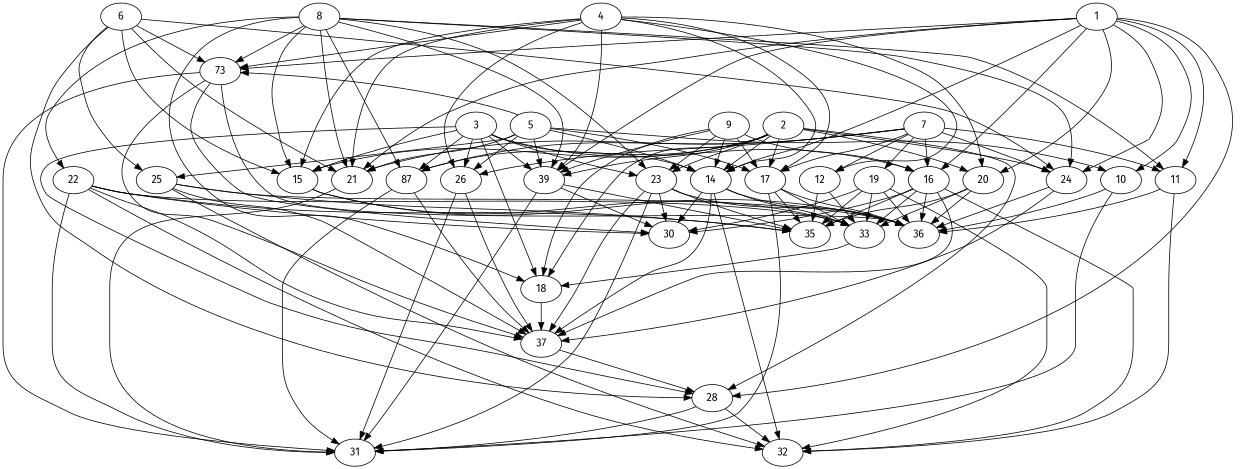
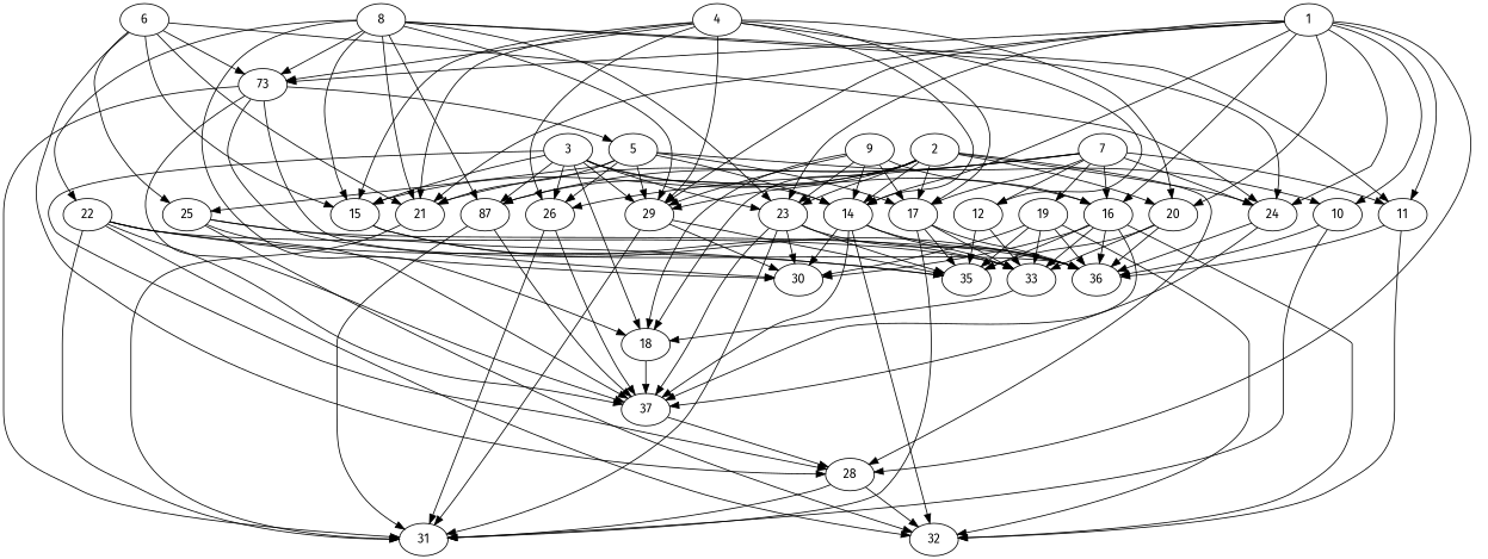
  digraph {
    fontname="Fira Sans"
    node [alpha=0.11 fontname="Fira Sans"]
    edge [fontname="Fira Sans"]
    1 [alpha=0.03 expect_size=2816075628544000000000]
    10 [alpha=0.15 expect_size=233958022237958528]
    11 [expect_size=6005879048805285888000]
    n4 [alpha=0.08 expect_size=15203987612097516142592 label=73]
    14 [alpha=0.12 expect_size=4488686498163363328]
    16 [alpha=0.07 expect_size=4433658126995726270464]
    20 [alpha=0.16 expect_size=126768408184218112]
    21 [alpha=0.01 expect_size=237600243958407264]
    23 [alpha=0.12 expect_size=1316051716941588]
    24 [alpha=0.10 expect_size=10991963701055078793216]
    28 [alpha=0.09 expect_size=818645436372877312000]
-   29 [alpha=0.13 expect_size=894184753801337472 label=39]
+   29 [alpha=0.13 expect_size=894184753801337472]
    31 [alpha=0.02 expect_size=888390328257215463424]
    36 [alpha=0.16 expect_size=3964928602462578802688]
    32 [expect_size=1912419606974481]
    30 [alpha=0.14 expect_size=6950557490237084270592]
    37 [expect_size=13960112873411195174912]
    33 [alpha=0.17 expect_size=1504886321747994112]
    35 [alpha=0.13 expect_size=25318480778658320]
    18 [alpha=0.09 expect_size=5733729317109801984]
    2 [alpha=0.12 expect_size=18766945645715496370176]
    15 [alpha=0.06 expect_size=135259425463496464]
    17 [alpha=0.17 expect_size=102850459045364736]
    n24 [expect_size=6178270495241819136 label=87]
    3 [expect_size=4805517754491589361664]
    26 [alpha=0.15 expect_size=4564559666402557952000]
    4 [alpha=0.00 expect_size=2291598864204461312]
    12 [alpha=0.09 expect_size=1298106063012223744]
    5 [alpha=0.04 expect_size=6387111137018593280]
    25 [alpha=0.06 expect_size=3404228791966627790848]
    6 [alpha=0.12 expect_size=2842413675398633095168]
    7 [alpha=0.18 expect_size=3693192153950712320]
    19 [alpha=0.20 expect_size=23037463225668096]
    8 [alpha=0.02 expect_size=96841134131893936]
    22 [alpha=0.02 expect_size=2173558541380552228864]
    9 [alpha=0.16 expect_size=186191244492075328]
    1 -> 10
    1 -> 11
    1 -> n4
    1 -> 14
    1 -> 16
    1 -> 20
    1 -> 21
+   1 -> 23
    1 -> 24
    1 -> 28
    1 -> 29
    10 -> 31
    10 -> 36
    11 -> 36
    11 -> 32
    n4 -> 31
    n4 -> 36
    n4 -> 30
    n4 -> 37
    14 -> 36
    14 -> 32
    14 -> 30
    14 -> 37
    14 -> 33
    16 -> 36
    16 -> 32
    16 -> 30
    16 -> 37
    16 -> 33
    16 -> 35
    20 -> 36
    20 -> 33
    20 -> 35
    21 -> 31
    23 -> 31
    23 -> 36
    23 -> 30
    23 -> 37
    23 -> 35
    24 -> 36
    24 -> 37
    28 -> 31
    28 -> 32
    29 -> 31
    29 -> 30
    29 -> 35
    37 -> 28
    33 -> 18
    18 -> 37
    2 -> 14
    2 -> 20
    2 -> 23
    2 -> 24
    2 -> 28
    2 -> 29
    2 -> 18
    2 -> 15
    2 -> 17
    2 -> n24
    15 -> 36
    15 -> 33
    17 -> 31
    17 -> 36
    17 -> 33
    17 -> 35
    n24 -> 31
    n24 -> 37
    3 -> 14
    3 -> 16
    3 -> 23
    3 -> 28
    3 -> 29
    3 -> 18
    3 -> 15
    3 -> n24
    3 -> 26
    26 -> 31
    26 -> 37
    4 -> n4
    4 -> 14
    4 -> 20
    4 -> 21
    4 -> 29
    4 -> 15
    4 -> 17
    4 -> 26
    4 -> 12
    12 -> 33
    12 -> 35
    5 -> 10
-   5 -> n4
+   n4 -> 5
    5 -> 14
    5 -> 21
    5 -> 29
    5 -> 17
    5 -> 26
    5 -> 25
    25 -> 36
    25 -> 32
    25 -> 37
    25 -> 35
    6 -> n4
    6 -> 21
    6 -> 24
    6 -> 28
    6 -> 15
    6 -> 25
    7 -> 11
    7 -> 16
    7 -> 21
    7 -> 24
    7 -> 17
    7 -> n24
    7 -> 26
    7 -> 12
    7 -> 19
    19 -> 36
    19 -> 32
    19 -> 30
    19 -> 33
    19 -> 35
    8 -> 11
    8 -> n4
    8 -> 21
    8 -> 23
    8 -> 24
    8 -> 29
    8 -> 18
    8 -> 15
    8 -> n24
    8 -> 22
    22 -> 31
    22 -> 32
    22 -> 30
    22 -> 37
    22 -> 33
    22 -> 35
    9 -> 14
    9 -> 16
    9 -> 23
    9 -> 29
    9 -> 18
    9 -> 17
  }
